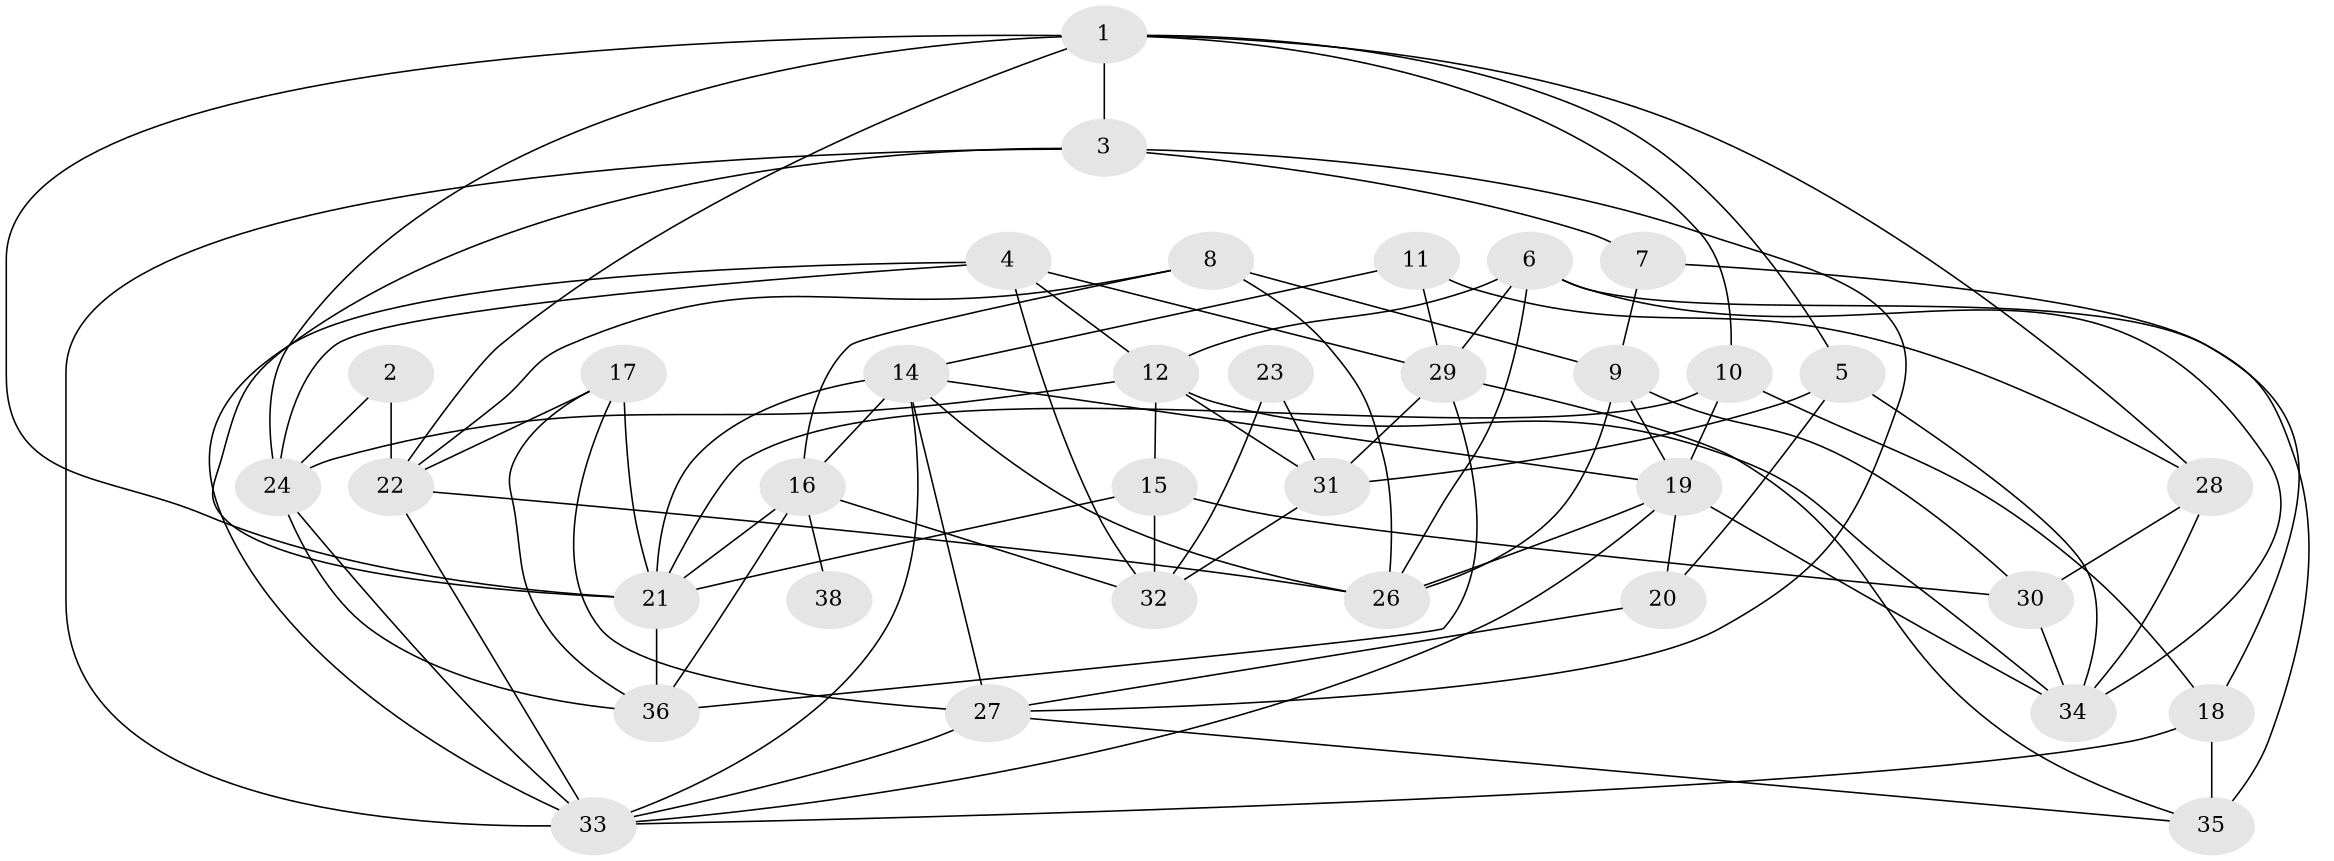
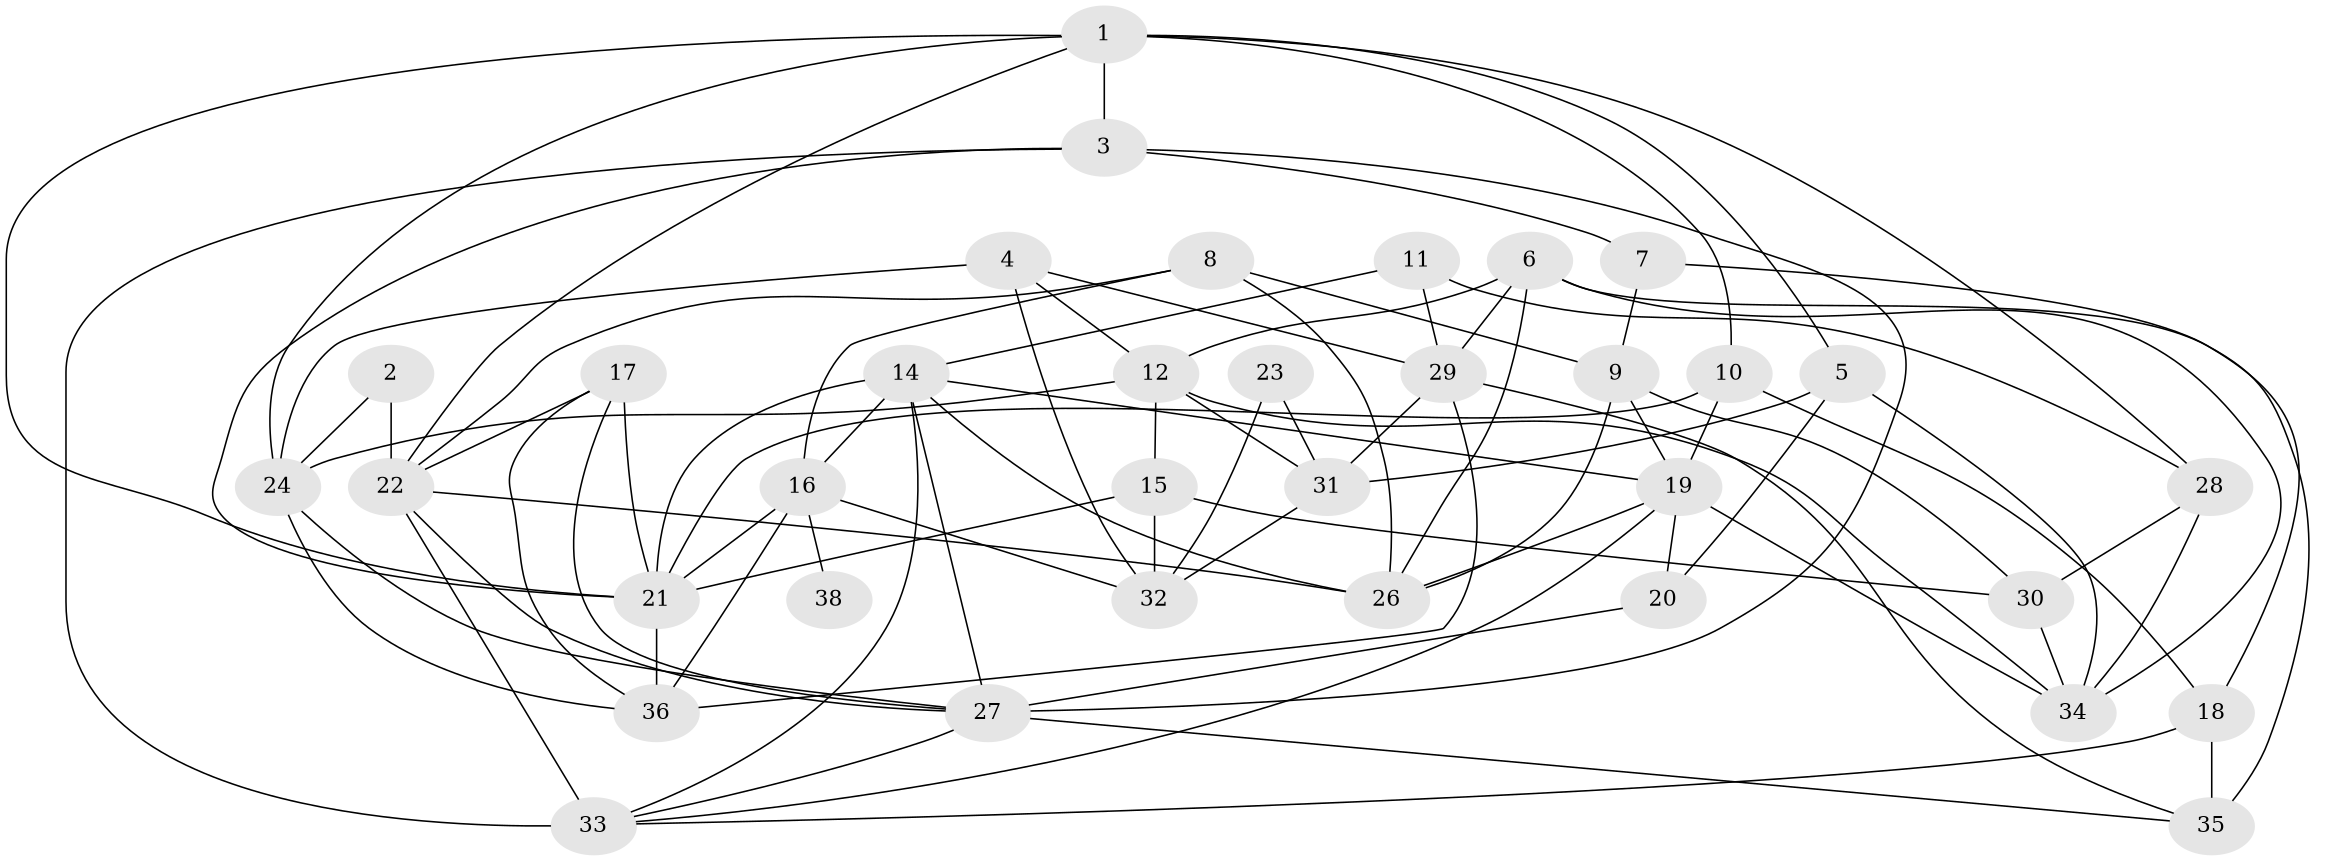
  graph {
    node [color=gray90 style=filled]
    edge [weight=1.0]
    1
    3
    5
    10
    21
    22
    24
    28
    7
    27
    33
    20
    31
    34
    18
    19
    36
    26
    30
    2
    9
    35
    4
    12
    29
    32
    15
    6
    8
    16
    38
    11
    14
    23
    17
    1 -- 3
    1 -- 5
    1 -- 10
    1 -- 21
    1 -- 22
    1 -- 24
    1 -- 28
    3 -- 21
    3 -- 7
    3 -- 27
    3 -- 33
    5 -- 20
    5 -- 31
    5 -- 34
    10 -- 21
    10 -- 18
    10 -- 19
    21 -- 36 [weight=2.0]
+   22 -- 27
    22 -- 33 [weight=2.0]
    22 -- 26
-   24 -- 33
+   24 -- 27
    24 -- 36
    28 -- 34
    28 -- 30 [weight=2.0]
    7 -- 18
    7 -- 9
    27 -- 33 [weight=2.0]
    27 -- 35
    20 -- 27 [weight=2.0]
    31 -- 32
    18 -- 33
    18 -- 35 [weight=2.0]
    19 -- 33
    19 -- 20
    19 -- 34
    19 -- 26
    30 -- 34
    2 -- 22
    2 -- 24
    9 -- 19
    9 -- 26
    9 -- 30
    4 -- 24
-   4 -- 33
    4 -- 12
    4 -- 29
    4 -- 32
    12 -- 24
    12 -- 31
    12 -- 34
    12 -- 15
    29 -- 31 [weight=3.0]
    29 -- 36
    29 -- 35
    15 -- 21
    15 -- 30
    15 -- 32
    6 -- 34
    6 -- 26
    6 -- 35
    6 -- 12
    6 -- 29
    8 -- 22
    8 -- 26
    8 -- 9
    8 -- 16
    16 -- 21 [weight=2.0]
    16 -- 36
    16 -- 32
    16 -- 38
    11 -- 28
    11 -- 29
    11 -- 14
    14 -- 21 [weight=3.0]
    14 -- 27 [weight=2.0]
    14 -- 33
    14 -- 19
    14 -- 26
    14 -- 16
    23 -- 31 [weight=2.0]
    23 -- 32
    17 -- 21
    17 -- 22
    17 -- 27
    17 -- 36
  }
